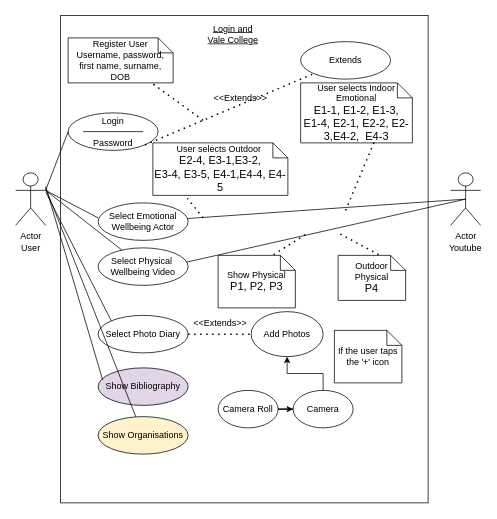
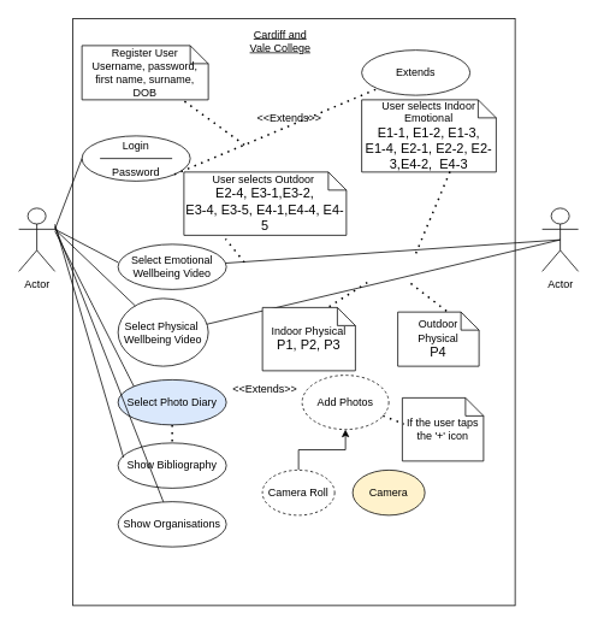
  <mxCell id="0" />
  <mxCell id="1" parent="0" />
  <mxCell id="2" value="" style="rounded=0;whiteSpace=wrap;html=1;" parent="1" vertex="1"><mxGeometry x="80" y="20" width="490" height="650" as="geometry" /></mxCell>
  <mxCell id="3" value="Register User&lt;br&gt;Username, password, first name, surname, DOB" style="shape=note;size=20;whiteSpace=wrap;html=1;" parent="1" vertex="1"><mxGeometry x="90" y="50" width="140" height="60" as="geometry" /></mxCell>
  <mxCell id="4" value="Login&lt;br&gt;&lt;br&gt;Password" style="ellipse;whiteSpace=wrap;html=1;align=center;" parent="1" vertex="1"><mxGeometry x="90" y="150" width="120" height="50" as="geometry" /></mxCell>
  <mxCell id="5" value="" style="line;strokeWidth=1;rotatable=0;dashed=0;labelPosition=right;align=left;verticalAlign=middle;spacingTop=0;spacingLeft=6;points=[];portConstraint=eastwest;" parent="1" vertex="1"><mxGeometry x="110" y="170" width="80" height="10" as="geometry" /></mxCell>
  <mxCell id="6" value="Extends" style="ellipse;whiteSpace=wrap;html=1;align=center;" parent="1" vertex="1"><mxGeometry x="400" y="55" width="120" height="50" as="geometry" /></mxCell>
  <mxCell id="7" value="Actor" style="shape=umlActor;verticalLabelPosition=bottom;verticalAlign=top;html=1;outlineConnect=0;" parent="1" vertex="1"><mxGeometry x="20" y="230" width="40" height="70" as="geometry" /></mxCell>
- <mxCell id="8" value="User" style="text;html=1;align=center;verticalAlign=middle;resizable=0;points=[];autosize=1;" parent="1" vertex="1"><mxGeometry x="20" y="320" width="40" height="20" as="geometry" /></mxCell>
- <mxCell id="9" value="&lt;u&gt;Login and Vale College&lt;/u&gt;" style="text;html=1;strokeColor=none;fillColor=none;align=center;verticalAlign=middle;whiteSpace=wrap;rounded=0;" parent="1" vertex="1"><mxGeometry x="273" y="40" width="74" height="10" as="geometry" /></mxCell>
+ <mxCell id="9" value="&lt;u&gt;Cardiff and Vale College&lt;/u&gt;" style="text;html=1;strokeColor=none;fillColor=none;align=center;verticalAlign=middle;whiteSpace=wrap;rounded=0;" parent="1" vertex="1"><mxGeometry x="273" y="40" width="74" height="10" as="geometry" /></mxCell>
  <mxCell id="10" value="Actor" style="shape=umlActor;verticalLabelPosition=bottom;verticalAlign=top;html=1;outlineConnect=0;" parent="1" vertex="1"><mxGeometry x="600" y="230" width="40" height="70" as="geometry" /></mxCell>
- <mxCell id="11" value="Youtube" style="text;html=1;strokeColor=none;fillColor=none;align=center;verticalAlign=middle;whiteSpace=wrap;rounded=0;" parent="1" vertex="1"><mxGeometry x="600" y="320" width="40" height="20" as="geometry" /></mxCell>
  <mxCell id="12" value="" style="endArrow=none;html=1;entryX=0;entryY=0.5;entryDx=0;entryDy=0;exitX=1;exitY=0.333;exitDx=0;exitDy=0;exitPerimeter=0;" parent="1" source="7" target="4" edge="1"><mxGeometry width="50" height="50" relative="1" as="geometry"><mxPoint x="60" y="260" as="sourcePoint" /><mxPoint x="110" y="210" as="targetPoint" /></mxGeometry></mxCell>
  <mxCell id="13" value="" style="endArrow=none;dashed=1;html=1;dashPattern=1 3;strokeWidth=2;entryX=0;entryY=1;entryDx=0;entryDy=0;exitX=1;exitY=1;exitDx=0;exitDy=0;" parent="1" target="6" edge="1" source="4"><mxGeometry width="50" height="50" relative="1" as="geometry"><mxPoint x="250" y="220" as="sourcePoint" /><mxPoint x="370" y="160" as="targetPoint" /></mxGeometry></mxCell>
  <mxCell id="14" value="" style="endArrow=none;dashed=1;html=1;dashPattern=1 3;strokeWidth=2;" parent="1" edge="1" target="3"><mxGeometry width="50" height="50" relative="1" as="geometry"><mxPoint x="270" y="160" as="sourcePoint" /><mxPoint x="260" y="160" as="targetPoint" /></mxGeometry></mxCell>
- <mxCell id="15" value="Select Photo Diary" style="ellipse;whiteSpace=wrap;html=1;align=center;" parent="1" vertex="1"><mxGeometry x="130" y="420" width="120" height="50" as="geometry" /></mxCell>
- <mxCell id="16" value="Select Physical&amp;nbsp;&lt;br&gt;Wellbeing Video" style="ellipse;whiteSpace=wrap;html=1;align=center;" parent="1" vertex="1"><mxGeometry x="130" y="330" width="120" height="50" as="geometry" /></mxCell>
- <mxCell id="17" value="Select Emotional&lt;br&gt;Wellbeing Actor" style="ellipse;whiteSpace=wrap;html=1;align=center;" parent="1" vertex="1"><mxGeometry x="130" y="270" width="120" height="50" as="geometry" /></mxCell>
+ <mxCell id="15" value="Select Photo Diary" style="ellipse;whiteSpace=wrap;html=1;align=center;fillColor=#dae8fc;" parent="1" vertex="1"><mxGeometry x="130" y="420" width="120" height="50" as="geometry" /></mxCell>
+ <mxCell id="16" value="Select Physical&amp;nbsp;&lt;br&gt;Wellbeing Video" style="ellipse;whiteSpace=wrap;html=1;align=center;" parent="1" vertex="1"><mxGeometry x="130" y="330" width="100" height="75" as="geometry" /></mxCell>
+ <mxCell id="17" value="Select Emotional&lt;br&gt;Wellbeing Video" style="ellipse;whiteSpace=wrap;html=1;align=center;" parent="1" vertex="1"><mxGeometry x="130" y="270" width="120" height="50" as="geometry" /></mxCell>
  <mxCell id="18" value="" style="endArrow=none;html=1;entryX=1;entryY=0.333;entryDx=0;entryDy=0;entryPerimeter=0;" parent="1" target="7" edge="1"><mxGeometry width="50" height="50" relative="1" as="geometry"><mxPoint x="130" y="290" as="sourcePoint" /><mxPoint x="60" y="250" as="targetPoint" /></mxGeometry></mxCell>
  <mxCell id="19" value="" style="endArrow=none;html=1;entryX=1;entryY=0.333;entryDx=0;entryDy=0;entryPerimeter=0;" parent="1" source="16" target="7" edge="1"><mxGeometry width="50" height="50" relative="1" as="geometry"><mxPoint x="140" y="300" as="sourcePoint" /><mxPoint x="70" y="263.333" as="targetPoint" /></mxGeometry></mxCell>
  <mxCell id="20" value="" style="endArrow=none;html=1;entryX=1;entryY=0.333;entryDx=0;entryDy=0;entryPerimeter=0;exitX=0;exitY=0;exitDx=0;exitDy=0;" parent="1" source="15" edge="1"><mxGeometry width="50" height="50" relative="1" as="geometry"><mxPoint x="161.643" y="334.818" as="sourcePoint" /><mxPoint x="60" y="255.183" as="targetPoint" /></mxGeometry></mxCell>
  <mxCell id="21" value="" style="endArrow=none;html=1;exitX=0.983;exitY=0.38;exitDx=0;exitDy=0;entryX=0.5;entryY=0.5;entryDx=0;entryDy=0;entryPerimeter=0;exitPerimeter=0;" parent="1" source="16" target="10" edge="1"><mxGeometry width="50" height="50" relative="1" as="geometry"><mxPoint x="570" y="290" as="sourcePoint" /><mxPoint x="620" y="240" as="targetPoint" /></mxGeometry></mxCell>
  <mxCell id="22" value="" style="endArrow=none;html=1;entryX=0.5;entryY=0.5;entryDx=0;entryDy=0;entryPerimeter=0;" parent="1" source="17" target="10" edge="1"><mxGeometry width="50" height="50" relative="1" as="geometry"><mxPoint x="242.426" y="347.322" as="sourcePoint" /><mxPoint x="630" y="275" as="targetPoint" /></mxGeometry></mxCell>
- <mxCell id="23" value="Show Bibliography" style="ellipse;whiteSpace=wrap;html=1;align=center;fillColor=#e1d5e7;" vertex="1" parent="1"><mxGeometry x="130" y="490" width="120" height="50" as="geometry" /></mxCell>
- <mxCell id="24" value="Show Organisations" style="ellipse;whiteSpace=wrap;html=1;align=center;fillColor=#fff2cc;" vertex="1" parent="1"><mxGeometry x="130" y="555" width="120" height="50" as="geometry" /></mxCell>
+ <mxCell id="23" value="Show Bibliography" style="ellipse;whiteSpace=wrap;html=1;align=center;" vertex="1" parent="1"><mxGeometry x="130" y="490" width="120" height="50" as="geometry" /></mxCell>
+ <mxCell id="24" value="Show Organisations" style="ellipse;whiteSpace=wrap;html=1;align=center;" vertex="1" parent="1"><mxGeometry x="130" y="555" width="120" height="50" as="geometry" /></mxCell>
  <mxCell id="25" value="" style="endArrow=none;html=1;entryX=1;entryY=0.333;entryDx=0;entryDy=0;entryPerimeter=0;exitX=0.05;exitY=0.32;exitDx=0;exitDy=0;exitPerimeter=0;" edge="1" parent="1" source="23"><mxGeometry width="50" height="50" relative="1" as="geometry"><mxPoint x="147.574" y="420.002" as="sourcePoint" /><mxPoint x="60" y="247.863" as="targetPoint" /></mxGeometry></mxCell>
  <mxCell id="26" value="" style="endArrow=none;html=1;" edge="1" parent="1" source="24"><mxGeometry width="50" height="50" relative="1" as="geometry"><mxPoint x="147.574" y="432.142" as="sourcePoint" /><mxPoint x="60" y="250" as="targetPoint" /></mxGeometry></mxCell>
- <mxCell id="27" value="Add Photos" style="ellipse;whiteSpace=wrap;html=1;align=center;" vertex="1" parent="1"><mxGeometry x="334" y="415" width="96" height="60" as="geometry" /></mxCell>
- <mxCell id="28" style="edgeStyle=orthogonalEdgeStyle;rounded=0;orthogonalLoop=1;jettySize=auto;html=1;" edge="1" parent="1" source="29" target="31"><mxGeometry relative="1" as="geometry" /></mxCell>
- <mxCell id="29" value="Camera Roll" style="ellipse;whiteSpace=wrap;html=1;align=center;" vertex="1" parent="1"><mxGeometry x="290" y="520" width="80" height="50" as="geometry" /></mxCell>
- <mxCell id="30" style="edgeStyle=orthogonalEdgeStyle;rounded=0;orthogonalLoop=1;jettySize=auto;html=1;entryX=0.5;entryY=1;entryDx=0;entryDy=0;" edge="1" parent="1" source="31" target="27"><mxGeometry relative="1" as="geometry" /></mxCell>
- <mxCell id="31" value="Camera" style="ellipse;whiteSpace=wrap;html=1;align=center;" vertex="1" parent="1"><mxGeometry x="390" y="520" width="80" height="50" as="geometry" /></mxCell>
- <mxCell id="32" value="" style="endArrow=none;dashed=1;html=1;dashPattern=1 3;strokeWidth=2;entryX=0;entryY=0.5;entryDx=0;entryDy=0;" edge="1" parent="1" source="15" target="27"><mxGeometry width="50" height="50" relative="1" as="geometry"><mxPoint x="270" y="470" as="sourcePoint" /><mxPoint x="320" y="420" as="targetPoint" /></mxGeometry></mxCell>
+ <mxCell id="27" value="Add Photos" style="ellipse;whiteSpace=wrap;html=1;align=center;dashed=1;" vertex="1" parent="1"><mxGeometry x="334" y="415" width="96" height="60" as="geometry" /></mxCell>
+ <mxCell id="28" style="edgeStyle=orthogonalEdgeStyle;rounded=0;orthogonalLoop=1;jettySize=auto;html=1;entryX=0.5;entryY=1;entryDx=0;entryDy=0;" edge="1" parent="1" source="29" target="27"><mxGeometry relative="1" as="geometry" /></mxCell>
+ <mxCell id="29" value="Camera Roll" style="ellipse;whiteSpace=wrap;html=1;align=center;dashed=1;" vertex="1" parent="1"><mxGeometry x="290" y="520" width="80" height="50" as="geometry" /></mxCell>
+ <mxCell id="31" value="Camera" style="ellipse;whiteSpace=wrap;html=1;align=center;fillColor=#fff2cc;" vertex="1" parent="1"><mxGeometry x="390" y="520" width="80" height="50" as="geometry" /></mxCell>
+ <mxCell id="32" value="" style="endArrow=none;dashed=1;html=1;dashPattern=1 3;strokeWidth=2;" edge="1" parent="1" source="15" target="23"><mxGeometry width="50" height="50" relative="1" as="geometry"><mxPoint x="270" y="470" as="sourcePoint" /><mxPoint x="320" y="420" as="targetPoint" /></mxGeometry></mxCell>
  <mxCell id="33" value="&amp;lt;&amp;lt;Extends&amp;gt;&amp;gt;" style="text;html=1;strokeColor=none;fillColor=none;align=center;verticalAlign=middle;whiteSpace=wrap;rounded=0;" vertex="1" parent="1"><mxGeometry x="273" y="420" width="40" height="20" as="geometry" /></mxCell>
  <mxCell id="34" value="&amp;lt;&amp;lt;Extends&amp;gt;&amp;gt;" style="text;html=1;strokeColor=none;fillColor=none;align=center;verticalAlign=middle;whiteSpace=wrap;rounded=0;" vertex="1" parent="1"><mxGeometry x="300" y="120" width="40" height="20" as="geometry" /></mxCell>
  <mxCell id="35" value="If the user taps the '+' icon" style="shape=note;size=20;whiteSpace=wrap;html=1;" vertex="1" parent="1"><mxGeometry x="445" y="440" width="90" height="70" as="geometry" /></mxCell>
+ <mxCell id="36" value="" style="endArrow=none;dashed=1;html=1;dashPattern=1 3;strokeWidth=2;entryX=0.022;entryY=0.414;entryDx=0;entryDy=0;entryPerimeter=0;" edge="1" parent="1" source="27" target="35"><mxGeometry width="50" height="50" relative="1" as="geometry"><mxPoint x="410" y="440" as="sourcePoint" /><mxPoint x="460" y="444" as="targetPoint" /></mxGeometry></mxCell>
  <mxCell id="37" value="User selects Indoor Emotional&lt;br&gt;&lt;span style=&quot;font-size: 11.0pt ; font-family: &amp;#34;arial&amp;#34; , sans-serif&quot;&gt;E1-1, E1-2, E1-3,&lt;br&gt;E1-4, E2-1, E2-2, E2-3,E4-2,&amp;nbsp; E4-3&lt;/span&gt;" style="shape=note;size=20;whiteSpace=wrap;html=1;" vertex="1" parent="1"><mxGeometry x="400" y="110" width="149" height="80" as="geometry" /></mxCell>
  <mxCell id="38" value="" style="endArrow=none;dashed=1;html=1;dashPattern=1 3;strokeWidth=2;entryX=0.658;entryY=0.988;entryDx=0;entryDy=0;entryPerimeter=0;" edge="1" parent="1" target="37"><mxGeometry width="50" height="50" relative="1" as="geometry"><mxPoint x="460" y="280" as="sourcePoint" /><mxPoint x="500" y="210" as="targetPoint" /></mxGeometry></mxCell>
  <mxCell id="39" value="User selects Outdoor&amp;nbsp;&lt;br&gt;&lt;span style=&quot;font-size: 11.0pt ; font-family: &amp;#34;arial&amp;#34; , sans-serif&quot;&gt;E2-4, E3-1,E3-2,&lt;br/&gt;E3-4, E3-5, E4-1,E4-4, E4-5&lt;/span&gt;" style="shape=note;size=20;whiteSpace=wrap;html=1;" vertex="1" parent="1"><mxGeometry x="203" y="190" width="180" height="70" as="geometry" /></mxCell>
  <mxCell id="40" value="" style="endArrow=none;dashed=1;html=1;dashPattern=1 3;strokeWidth=2;entryX=0.256;entryY=1.057;entryDx=0;entryDy=0;entryPerimeter=0;" edge="1" parent="1" target="39"><mxGeometry width="50" height="50" relative="1" as="geometry"><mxPoint x="270" y="290" as="sourcePoint" /><mxPoint x="310" y="270" as="targetPoint" /></mxGeometry></mxCell>
- <mxCell id="41" value="Show Physical&lt;br&gt;&lt;span style=&quot;font-size: 11.0pt ; font-family: &amp;#34;arial&amp;#34; , sans-serif&quot;&gt;P1, P2, P3&lt;/span&gt;" style="shape=note;size=20;whiteSpace=wrap;html=1;" vertex="1" parent="1"><mxGeometry x="290" y="340" width="103" height="70" as="geometry" /></mxCell>
+ <mxCell id="41" value="Indoor Physical&lt;br&gt;&lt;span style=&quot;font-size: 11.0pt ; font-family: &amp;#34;arial&amp;#34; , sans-serif&quot;&gt;P1, P2, P3&lt;/span&gt;" style="shape=note;size=20;whiteSpace=wrap;html=1;" vertex="1" parent="1"><mxGeometry x="290" y="340" width="103" height="70" as="geometry" /></mxCell>
  <mxCell id="42" value="" style="endArrow=none;dashed=1;html=1;dashPattern=1 3;strokeWidth=2;exitX=0.718;exitY=-0.014;exitDx=0;exitDy=0;exitPerimeter=0;" edge="1" parent="1" source="41"><mxGeometry width="50" height="50" relative="1" as="geometry"><mxPoint x="360" y="360" as="sourcePoint" /><mxPoint x="410" y="310" as="targetPoint" /></mxGeometry></mxCell>
- <mxCell id="43" value="Outdoor Physical&lt;br&gt;&lt;span style=&quot;font-size: 11.0pt ; font-family: &amp;#34;arial&amp;#34; , sans-serif&quot;&gt;P4&lt;/span&gt;" style="shape=note;size=20;whiteSpace=wrap;html=1;" vertex="1" parent="1"><mxGeometry x="450" y="340" width="90" height="60" as="geometry" /></mxCell>
+ <mxCell id="43" value="Outdoor Physical&lt;br&gt;&lt;span style=&quot;font-size: 11.0pt ; font-family: &amp;#34;arial&amp;#34; , sans-serif&quot;&gt;P4&lt;/span&gt;" style="shape=note;size=20;whiteSpace=wrap;html=1;" vertex="1" parent="1"><mxGeometry x="440" y="345" width="90" height="60" as="geometry" /></mxCell>
  <mxCell id="44" value="" style="endArrow=none;dashed=1;html=1;dashPattern=1 3;strokeWidth=2;exitX=0.6;exitY=-0.017;exitDx=0;exitDy=0;exitPerimeter=0;" edge="1" parent="1" source="43"><mxGeometry width="50" height="50" relative="1" as="geometry"><mxPoint x="480" y="350" as="sourcePoint" /><mxPoint x="450" y="310" as="targetPoint" /></mxGeometry></mxCell>
